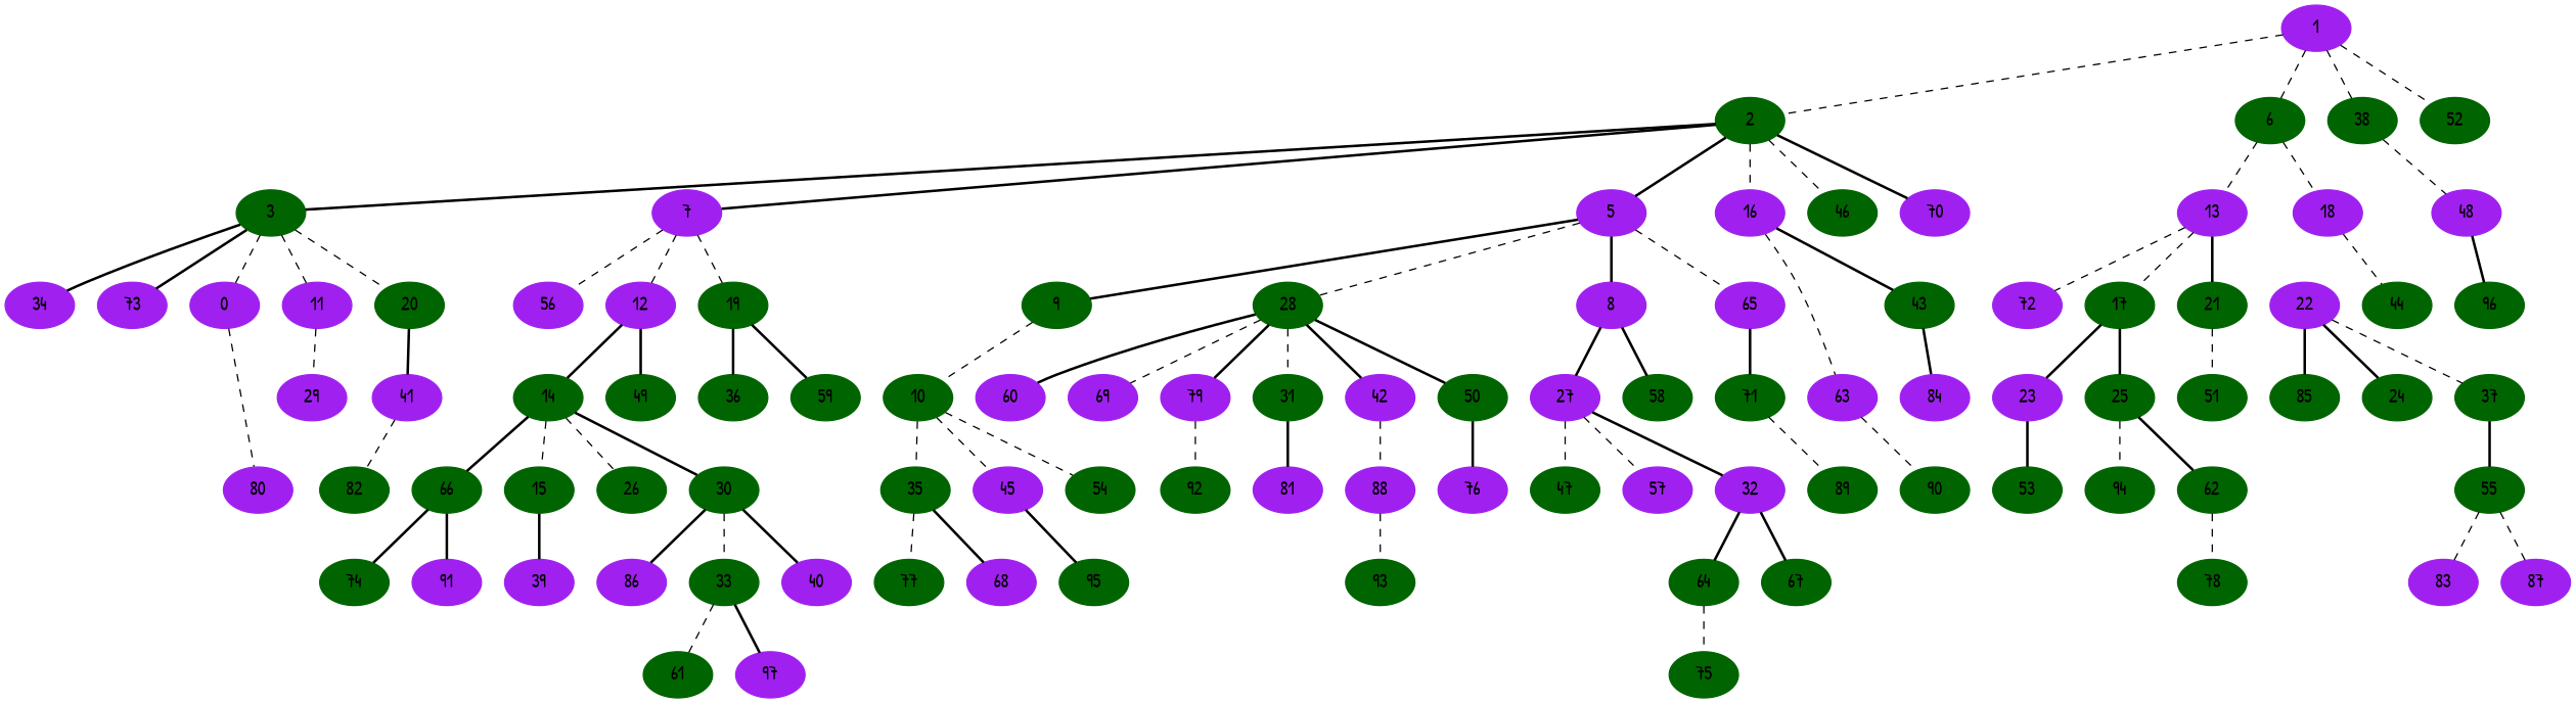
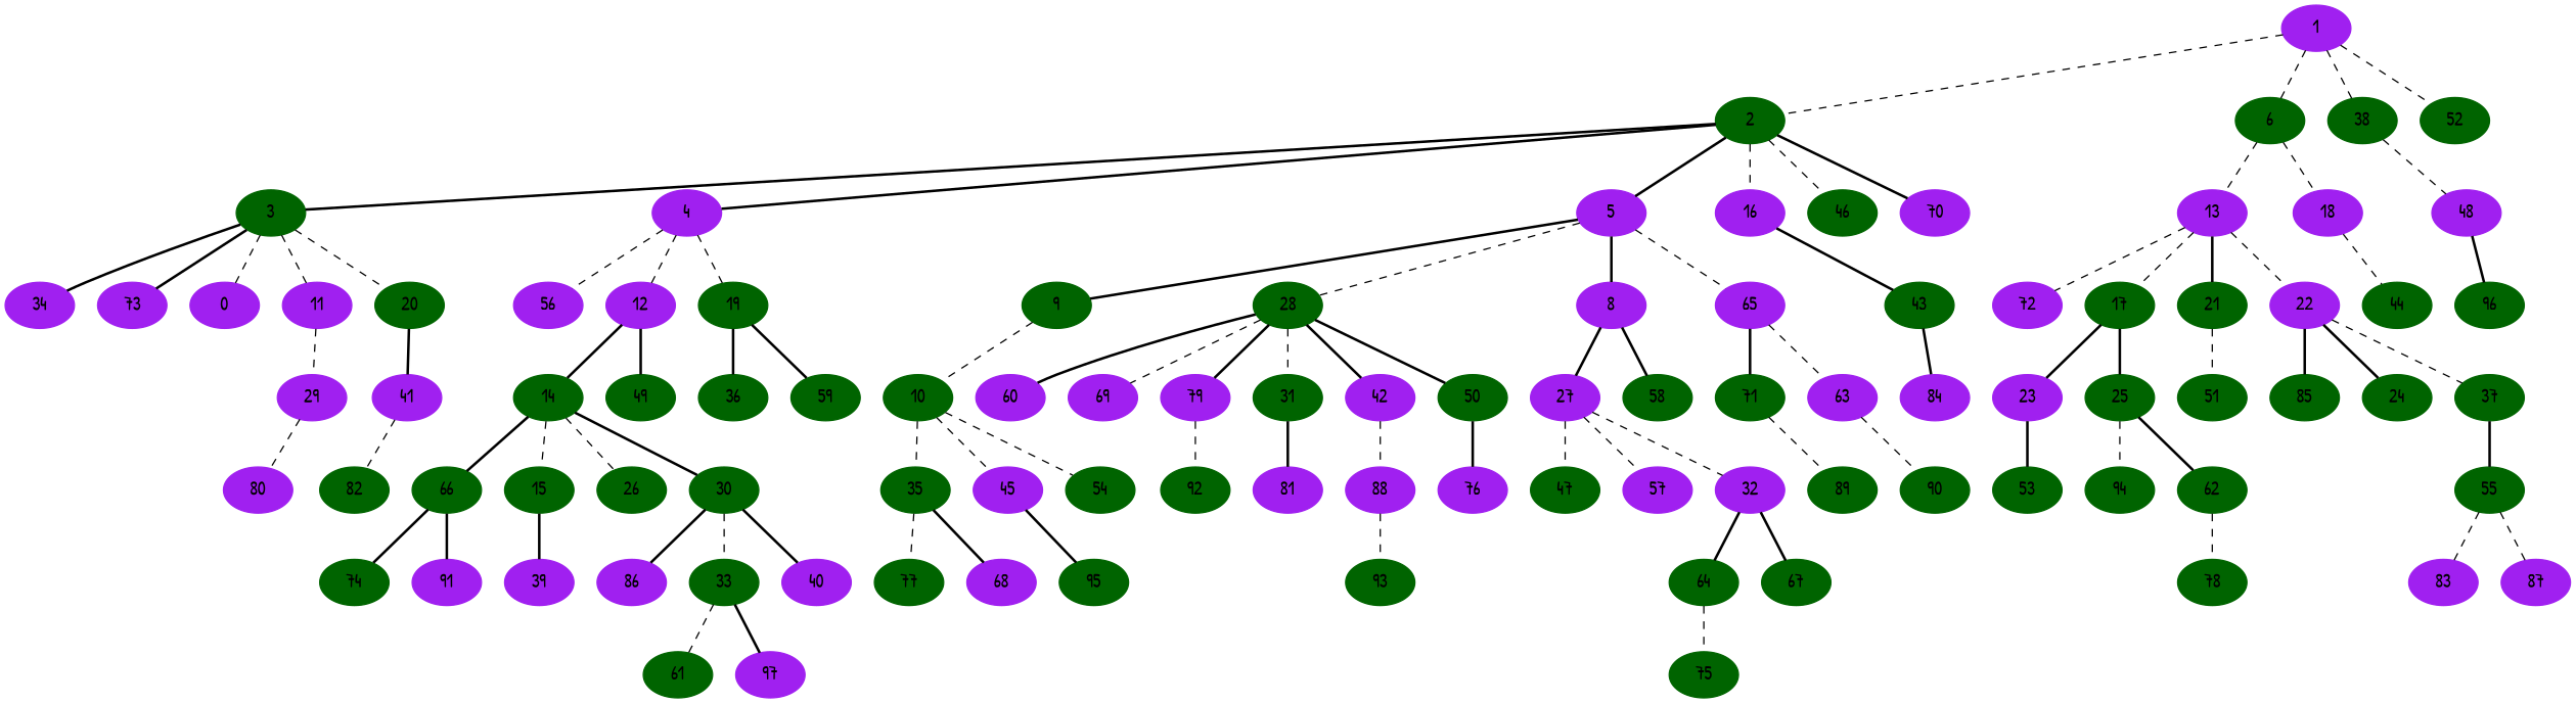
  graph {
    fontname="Patrick Hand"
    node [color=darkgreen fontname="Patrick Hand" style=filled]
    edge [fontname="Patrick Hand" style=dashed]
    1 [color=purple]
    2
    6
    38
    52
    3
-   4 [color=purple label=7]
+   4 [color=purple]
    5 [color=purple]
    16 [color=purple]
    46
    70 [color=purple]
    13 [color=purple]
    18 [color=purple]
    48 [color=purple]
    n15 [color=purple label=0]
    11 [color=purple]
    20
    34 [color=purple]
    73 [color=purple]
    12 [color=purple]
    19
    56 [color=purple]
    8 [color=purple]
    9
    28
    65 [color=purple]
    43
    63 [color=purple]
    80 [color=purple]
    29 [color=purple]
    41 [color=purple]
    14
    49
    36
    59
    27 [color=purple]
    58
    10
    31
    42 [color=purple]
    50
    60 [color=purple]
    69 [color=purple]
    79 [color=purple]
    71
    17
    21
    22 [color=purple]
    72 [color=purple]
    44
    32 [color=purple]
    47
    57 [color=purple]
    35
    45 [color=purple]
    54
    68 [color=purple]
    77
    95
    15
    26
    30
    66
    23 [color=purple]
    25
    51
    24
    37
    85
    39 [color=purple]
    33
    40 [color=purple]
    86 [color=purple]
    74
    91 [color=purple]
    84 [color=purple]
    90
    53
    62
    94
    82
    55
    78
    64
    67
    81 [color=purple]
    88 [color=purple]
    76 [color=purple]
    92
    61
    97 [color=purple]
    75
    83 [color=purple]
    87 [color=purple]
    96
    93
    89
    1 -- 2
    1 -- 6
    1 -- 38
    1 -- 52
    2 -- 3 [style=bold]
    2 -- 4 [style=bold]
    2 -- 5 [style=bold]
    2 -- 16
    2 -- 46
    2 -- 70 [style=bold]
    6 -- 13
    6 -- 18
    38 -- 48
    3 -- n15
    3 -- 11
    3 -- 20
    3 -- 34 [style=bold]
    3 -- 73 [style=bold]
    4 -- 12
    4 -- 19
    4 -- 56
    5 -- 8 [style=bold]
    5 -- 9 [style=bold]
    5 -- 28
    5 -- 65
    16 -- 43 [style=bold]
-   16 -- 63
+   65 -- 63
    13 -- 17
    13 -- 21 [style=bold]
+   13 -- 22
    13 -- 72
    18 -- 44
    48 -- 96 [style=bold]
-   n15 -- 80
+   29 -- 80
    11 -- 29
    20 -- 41 [style=bold]
    12 -- 14 [style=bold]
    12 -- 49 [style=bold]
    19 -- 36 [style=bold]
    19 -- 59 [style=bold]
    8 -- 27 [style=bold]
    8 -- 58 [style=bold]
    9 -- 10
    28 -- 31
    28 -- 42 [style=bold]
    28 -- 50 [style=bold]
    28 -- 60 [style=bold]
    28 -- 69
    28 -- 79 [style=bold]
    65 -- 71 [style=bold]
    43 -- 84 [style=bold]
    63 -- 90
    41 -- 82
    14 -- 15
    14 -- 26
    14 -- 30 [style=bold]
    14 -- 66 [style=bold]
-   27 -- 32 [style=bold]
+   27 -- 32
    27 -- 47
    27 -- 57
    10 -- 35
    10 -- 45
    10 -- 54
    31 -- 81 [style=bold]
    42 -- 88
    50 -- 76 [style=bold]
    79 -- 92
    71 -- 89
    17 -- 23 [style=bold]
    17 -- 25 [style=bold]
    21 -- 51
    22 -- 24 [style=bold]
    22 -- 37
    22 -- 85 [style=bold]
    32 -- 64 [style=bold]
    32 -- 67 [style=bold]
    35 -- 68 [style=bold]
    35 -- 77
    45 -- 95 [style=bold]
    15 -- 39 [style=bold]
    30 -- 33
    30 -- 40 [style=bold]
    30 -- 86 [style=bold]
    66 -- 74 [style=bold]
    66 -- 91 [style=bold]
    23 -- 53 [style=bold]
    25 -- 62 [style=bold]
    25 -- 94
    37 -- 55 [style=bold]
    33 -- 61
    33 -- 97 [style=bold]
    62 -- 78
    55 -- 83
    55 -- 87
    64 -- 75
    88 -- 93
  }
